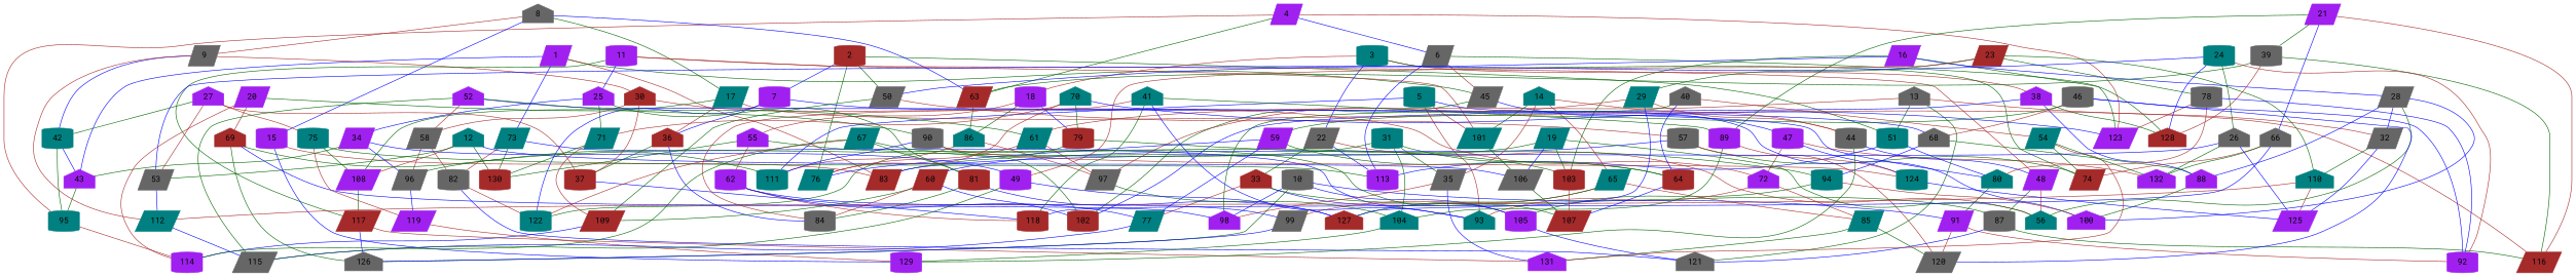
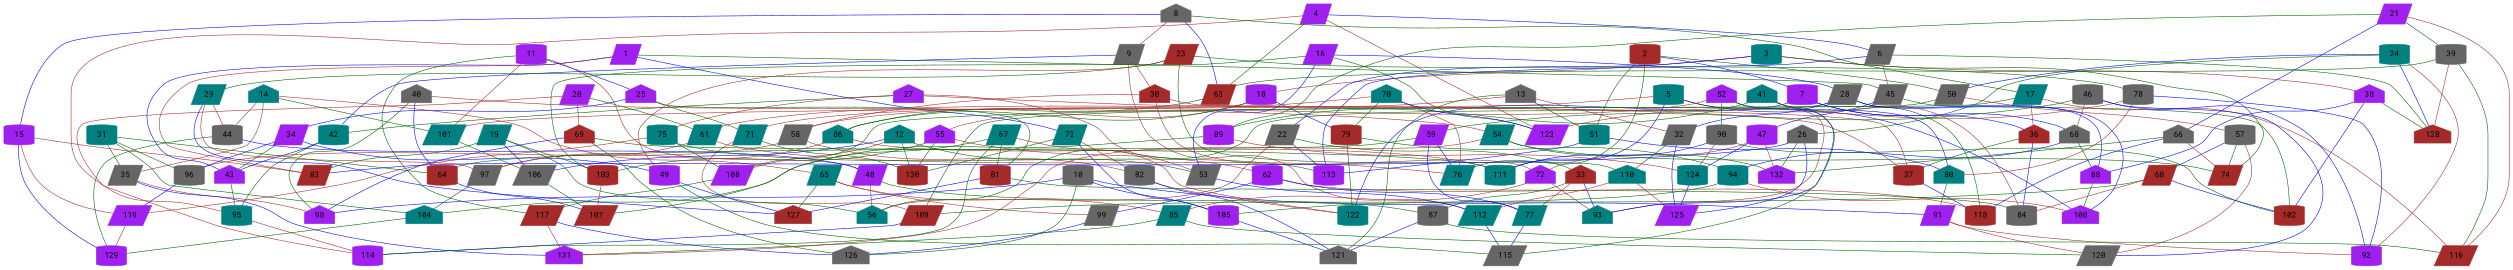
  graph {
    fontname="Roboto Mono"
    node [color=purple fontname="Roboto Mono" shape=parallelogram style=filled]
    edge [color=darkgreen fontname="Roboto Mono"]
    43 [shape=house]
    1
    45 [color=gray40]
    73 [color=teal]
    83 [color=brown]
    95 [color=teal shape=cylinder]
    102 [color=brown shape=cylinder]
    47 [shape=cylinder]
    105 [shape=cylinder]
    130 [color=brown shape=cylinder]
    82 [color=gray40 shape=cylinder]
    2 [color=brown shape=cylinder]
    7 [shape=cylinder]
    50 [color=gray40]
    51 [color=teal shape=cylinder]
    76 [color=teal]
    36 [color=brown shape=house]
    68 [color=gray40 shape=house]
    122 [color=teal shape=cylinder]
    57 [color=gray40 shape=cylinder]
    109 [color=brown]
    113 [shape=cylinder]
    80 [color=teal shape=house]
    3 [color=teal shape=cylinder]
    18 [shape=cylinder]
    22 [color=gray40]
    38 [shape=house]
    74 [color=brown]
    55 [shape=house]
    79 [color=brown shape=cylinder]
    86 [color=teal shape=house]
    56 [color=teal shape=house]
    33 [color=brown shape=house]
    128 [color=brown shape=house]
    88 [shape=house]
    6 [color=gray40]
    4
    63 [color=brown]
    123
    114 [shape=cylinder]
    5 [color=teal shape=cylinder]
    93 [color=teal shape=house]
    100 [shape=house]
    101 [color=teal]
    111 [color=teal shape=cylinder]
    106 [color=gray40]
    37 [color=brown shape=cylinder]
    84 [color=gray40 shape=cylinder]
    94 [color=teal shape=cylinder]
    8 [color=gray40 shape=house]
    9 [color=gray40]
    15 [shape=cylinder]
    17 [color=teal]
    30 [color=brown shape=house]
    42 [color=teal shape=cylinder]
    112 [color=teal]
    119
    129 [shape=cylinder]
    108
    116 [color=brown]
    58 [color=gray40]
    72 [shape=house]
    115 [color=gray40]
    10 [color=gray40 shape=cylinder]
    91
    98 [shape=house]
    126 [color=gray40 shape=house]
    92 [shape=cylinder]
    120 [color=gray40]
    121 [color=gray40 shape=house]
    11 [shape=cylinder]
    25 [shape=house]
    48
    117 [color=brown]
    34
    71 [color=teal]
    81 [color=brown shape=cylinder]
    87 [color=gray40 shape=cylinder]
    131 [shape=house]
    12 [color=teal shape=house]
    53 [color=gray40]
    107 [color=brown]
    13 [color=gray40 shape=house]
    32 [color=gray40]
    61 [color=teal]
    110 [color=teal shape=house]
    125
    97 [color=gray40]
    14 [color=teal shape=house]
    35 [color=gray40]
    44 [color=gray40 shape=cylinder]
    65 [color=teal]
    99 [color=gray40]
    127 [color=brown shape=house]
    85 [color=teal]
    16
    28 [color=gray40]
    103 [color=brown shape=cylinder]
    62 [shape=cylinder]
    19 [color=teal]
    20
    69 [color=brown shape=house]
    21
    39 [color=gray40 shape=cylinder]
    66 [color=gray40 shape=house]
    89 [shape=cylinder]
    132 [shape=house]
    118 [color=brown shape=cylinder]
    104 [color=teal shape=house]
    124 [color=teal shape=cylinder]
    77 [color=teal]
    23 [color=brown]
    29 [color=teal]
    49 [shape=cylinder]
    78 [color=gray40 shape=cylinder]
    24 [color=teal shape=cylinder]
    26 [color=gray40 shape=house]
-   96 [color=gray40]
+   96 [color=gray40 shape=cylinder]
    27 [shape=house]
    75 [color=teal shape=cylinder]
    31 [color=teal shape=cylinder]
    64 [color=brown shape=cylinder]
    40 [color=gray40 shape=house]
    54 [color=teal]
    41 [color=teal shape=house]
    46 [color=gray40 shape=cylinder]
    59
    60 [color=brown]
    52 [shape=house]
    90 [color=gray40 shape=cylinder]
    67 [color=teal]
    70 [color=teal shape=house]
    43 -- 95
    1 -- 43 [color=blue]
    1 -- 45
    1 -- 73 [color=blue]
    1 -- 83 [color=brown]
    45 -- 102
    45 -- 47 [color=blue]
    73 -- 105 [color=blue]
    73 -- 130
    73 -- 82 [color=brown]
    95 -- 114 [color=brown]
    47 -- 72 [color=brown]
    47 -- 132 [color=brown]
    47 -- 124 [color=blue]
    105 -- 121 [color=blue]
    82 -- 122 [color=brown]
    82 -- 121 [color=blue]
    2 -- 7 [color=blue]
    2 -- 50
    2 -- 51
    2 -- 76
    7 -- 36 [color=blue]
    7 -- 68 [color=blue]
    7 -- 122 [color=blue]
    50 -- 57 [color=brown]
    50 -- 109
    51 -- 113 [color=blue]
    51 -- 80 [color=blue]
    36 -- 37
    36 -- 84 [color=blue]
    68 -- 88
    68 -- 94 [color=blue]
    57 -- 74
    57 -- 120 [color=brown]
    57 -- 60 [color=blue]
    109 -- 114 [color=blue]
    80 -- 91
    3 -- 18 [color=brown]
    3 -- 22 [color=blue]
    3 -- 38 [color=brown]
    3 -- 74
    18 -- 55 [color=brown]
    18 -- 79 [color=blue]
    18 -- 86
    22 -- 113 [color=blue]
    22 -- 56 [color=brown]
    22 -- 33
    38 -- 102 [color=blue]
    38 -- 128
    38 -- 88 [color=blue]
    55 -- 130
    55 -- 103
    55 -- 62 [color=brown]
    79 -- 122
    79 -- 94
    86 -- 111 [color=brown]
    86 -- 97 [color=brown]
    33 -- 93 [color=blue]
    33 -- 87
    33 -- 77 [color=brown]
    88 -- 100
    6 -- 45 [color=brown]
    6 -- 113 [color=blue]
    6 -- 128
    4 -- 95 [color=brown]
    4 -- 6 [color=blue]
    4 -- 63
    4 -- 123 [color=brown]
    63 -- 86
    5 -- 93 [color=brown]
    5 -- 100 [color=blue]
    5 -- 101 [color=brown]
    5 -- 111 [color=blue]
    101 -- 106
    106 -- 107
    37 -- 118 [color=blue]
    94 -- 105
    94 -- 100 [color=brown]
    8 -- 63 [color=blue]
    8 -- 9 [color=brown]
    8 -- 15 [color=blue]
    8 -- 17
    9 -- 30 [color=brown]
    9 -- 42 [color=blue]
    9 -- 112 [color=brown]
    15 -- 83 [color=brown]
+   15 -- 119 [color=brown]
    15 -- 129 [color=blue]
    17 -- 36 [color=brown]
    17 -- 108
    17 -- 116 [color=brown]
    30 -- 37 [color=brown]
    30 -- 58 [color=brown]
    30 -- 72 [color=brown]
    42 -- 43 [color=blue]
    42 -- 95
    112 -- 115 [color=blue]
    119 -- 129 [color=brown]
    108 -- 117
    58 -- 82 [color=brown]
    58 -- 96 [color=brown]
    72 -- 93 [color=brown]
    72 -- 85 [color=brown]
    10 -- 105 [color=blue]
    10 -- 91 [color=blue]
    10 -- 98 [color=blue]
    10 -- 126
    91 -- 92 [color=brown]
    91 -- 120 [color=brown]
    11 -- 101 [color=brown]
    11 -- 25 [color=blue]
    11 -- 48 [color=brown]
    11 -- 117
    25 -- 34 [color=blue]
    25 -- 71
    25 -- 81
    48 -- 56 [color=brown]
    48 -- 87
    117 -- 126 [color=blue]
    117 -- 131 [color=brown]
    34 -- 43
    34 -- 49 [color=blue]
    34 -- 96 [color=blue]
    71 -- 130
    71 -- 109 [color=brown]
    81 -- 84
    81 -- 127 [color=blue]
    87 -- 116
    87 -- 121 [color=blue]
    12 -- 130
    12 -- 106 [color=blue]
    12 -- 108 [color=brown]
    12 -- 53
    53 -- 112 [color=blue]
    13 -- 51
    13 -- 121
    13 -- 32 [color=brown]
    13 -- 61 [color=brown]
    32 -- 110
    32 -- 125 [color=blue]
    61 -- 76 [color=brown]
    61 -- 97 [color=brown]
    110 -- 112 [color=brown]
    110 -- 125 [color=brown]
    97 -- 104
    14 -- 101
    14 -- 35 [color=brown]
    14 -- 44 [color=brown]
    14 -- 65 [color=brown]
    35 -- 98 [color=brown]
    35 -- 131 [color=blue]
    44 -- 129
    44 -- 48 [color=blue]
    65 -- 99 [color=brown]
    65 -- 127
    65 -- 85 [color=brown]
    99 -- 126 [color=blue]
    85 -- 120
    85 -- 131
    16 -- 123
    16 -- 53 [color=blue]
    16 -- 28 [color=blue]
    16 -- 103
    28 -- 56
    28 -- 88 [color=blue]
    28 -- 100 [color=blue]
    28 -- 32 [color=blue]
    103 -- 107 [color=brown]
    62 -- 99 [color=blue]
    62 -- 118 [color=brown]
    62 -- 77 [color=blue]
    19 -- 83
    19 -- 56
    19 -- 106 [color=blue]
    19 -- 103
    20 -- 114 [color=brown]
    20 -- 61
    20 -- 69 [color=brown]
    69 -- 111
    69 -- 98 [color=blue]
    69 -- 126
    21 -- 116 [color=brown]
    21 -- 39
    21 -- 66 [color=blue]
    21 -- 89
    39 -- 128 [color=brown]
    39 -- 63
    39 -- 116
    66 -- 74 [color=brown]
    66 -- 132
    66 -- 118 [color=blue]
    89 -- 104
    89 -- 124 [color=brown]
    104 -- 129
    124 -- 125 [color=blue]
    77 -- 115 [color=blue]
    23 -- 110
    23 -- 29
    23 -- 49 [color=brown]
    23 -- 78
    29 -- 97 [color=brown]
    29 -- 44 [color=brown]
    29 -- 127 [color=blue]
    49 -- 115
    49 -- 127 [color=blue]
    78 -- 80 [color=brown]
    78 -- 123 [color=brown]
    78 -- 92 [color=blue]
    24 -- 50 [color=blue]
    24 -- 128 [color=blue]
    24 -- 92 [color=brown]
    24 -- 26
    26 -- 83 [color=blue]
    26 -- 125 [color=blue]
    26 -- 132
    96 -- 119 [color=blue]
    27 -- 37 [color=brown]
    27 -- 42
    27 -- 53 [color=brown]
    27 -- 75 [color=brown]
    75 -- 113
    75 -- 119 [color=brown]
    75 -- 108
    31 -- 35
    31 -- 104
    31 -- 96
    31 -- 64
    64 -- 107 [color=blue]
    40 -- 98
    40 -- 64 [color=blue]
    40 -- 54 [color=brown]
    54 -- 74
    54 -- 131 [color=brown]
    54 -- 132
    41 -- 93 [color=blue]
    41 -- 84 [color=brown]
    41 -- 89
    41 -- 118
    46 -- 68 [color=brown]
    46 -- 92 [color=blue]
    46 -- 120 [color=blue]
    46 -- 59
    59 -- 76 [color=blue]
    59 -- 77 [color=blue]
    59 -- 64
    60 -- 102 [color=blue]
    60 -- 109
    60 -- 84 [color=brown]
    52 -- 80 [color=blue]
    52 -- 58 [color=brown]
    52 -- 115
    52 -- 90
    90 -- 102
    90 -- 111 [color=blue]
    90 -- 124 [color=brown]
    67 -- 122 [color=brown]
    67 -- 114
    67 -- 81
    67 -- 107
    70 -- 76 [color=brown]
    70 -- 79
    70 -- 123 [color=blue]
    70 -- 71 [color=brown]
  }
